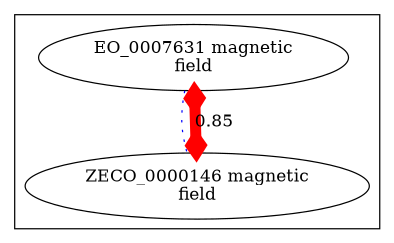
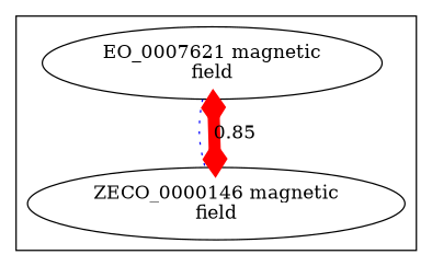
  digraph {
    n1 [label="ZECO_0000146 magnetic\nfield"]
-   n2 [label="EO_0007631 magnetic\nfield"]
+   n2 [label="EO_0007621 magnetic\nfield"]
    subgraph cluster_1 {
      n1
      n2
    }
    n2 -> n1 [arrowhead=none color=blue penwidth=1 style=dotted]
    n2 -> n1 [arrowhead=ediamond arrowtail=ediamond color=red dir=both label=0.85 penwidth=9 style=solid]
  }
